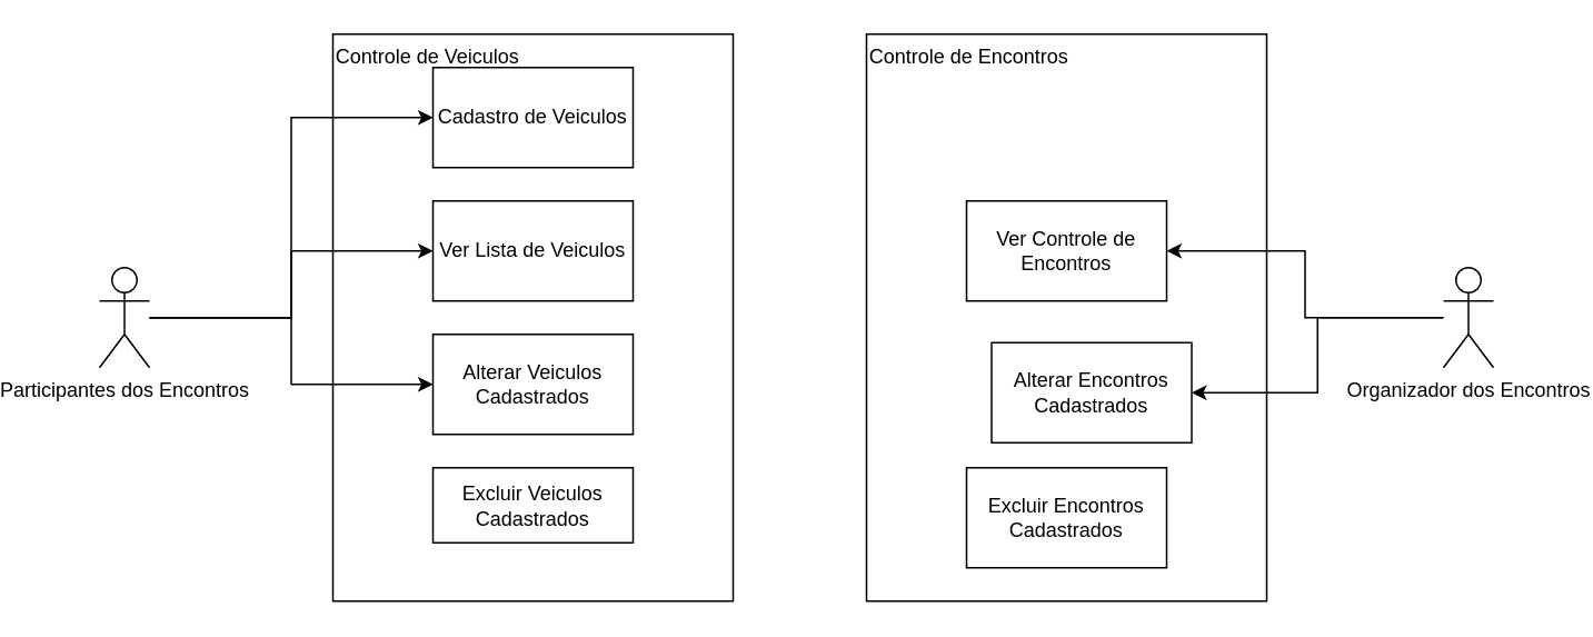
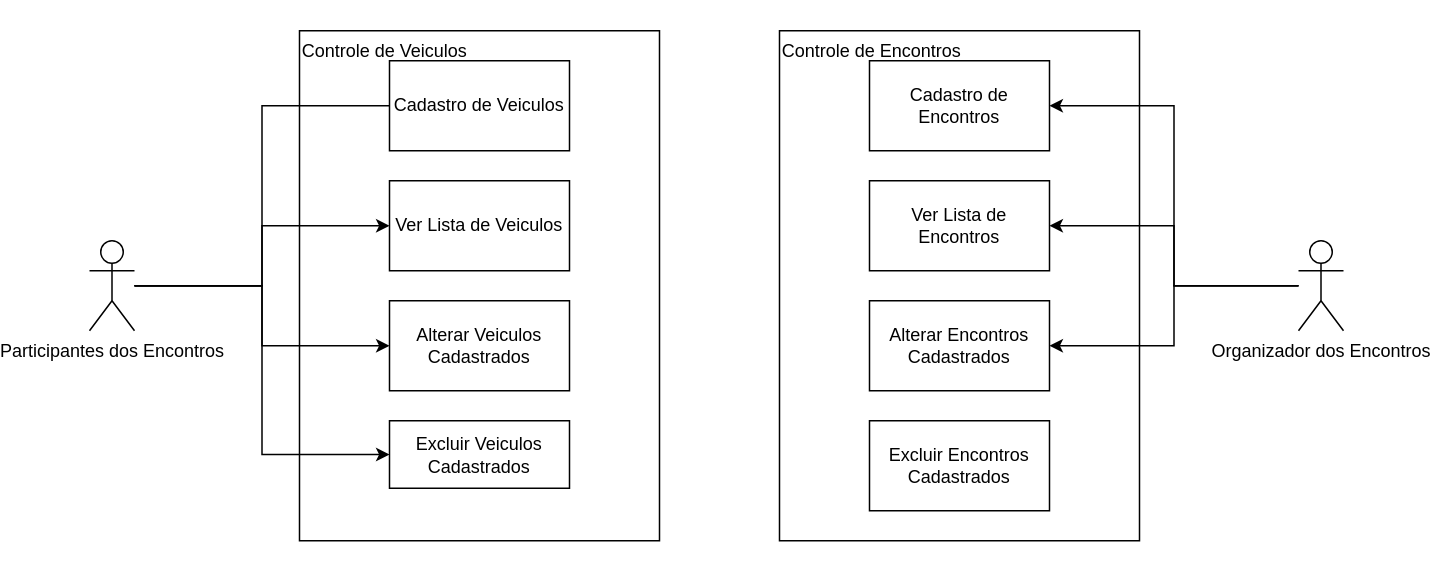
  <mxCell id="0" />
  <mxCell id="1" parent="0" />
- <mxCell id="2" style="edgeStyle=orthogonalEdgeStyle;rounded=0;orthogonalLoop=1;jettySize=auto;html=1;entryX=0;entryY=0.5;entryDx=0;entryDy=0;" edge="1" parent="1" source="7" target="8"><mxGeometry relative="1" as="geometry" /></mxCell>
+ <mxCell id="2" style="edgeStyle=orthogonalEdgeStyle;rounded=0;orthogonalLoop=1;jettySize=auto;html=1;entryX=0;entryY=0.5;entryDx=0;entryDy=0;endArrow=none;" edge="1" parent="1" source="7" target="8"><mxGeometry relative="1" as="geometry" /></mxCell>
  <mxCell id="3" style="edgeStyle=orthogonalEdgeStyle;rounded=0;orthogonalLoop=1;jettySize=auto;html=1;" edge="1" parent="1" source="7" target="9"><mxGeometry relative="1" as="geometry" /></mxCell>
  <mxCell id="4" style="edgeStyle=orthogonalEdgeStyle;rounded=0;orthogonalLoop=1;jettySize=auto;html=1;entryX=0;entryY=0.5;entryDx=0;entryDy=0;" edge="1" parent="1" source="7" target="10"><mxGeometry relative="1" as="geometry" /></mxCell>
  <mxCell id="5" value="Controle de Veiculos" style="rounded=0;whiteSpace=wrap;html=1;fillColor=none;align=left;verticalAlign=top;" vertex="1" parent="1"><mxGeometry x="160" y="20" width="240" height="340" as="geometry" /></mxCell>
+ <mxCell id="6" style="edgeStyle=orthogonalEdgeStyle;rounded=0;orthogonalLoop=1;jettySize=auto;html=1;entryX=0;entryY=0.5;entryDx=0;entryDy=0;" edge="1" parent="1" source="7" target="11"><mxGeometry relative="1" as="geometry" /></mxCell>
  <mxCell id="7" value="Participantes dos Encontros" style="shape=umlActor;verticalLabelPosition=bottom;verticalAlign=top;html=1;outlineConnect=0;" vertex="1" parent="1"><mxGeometry x="20" y="160" width="30" height="60" as="geometry" /></mxCell>
  <mxCell id="8" value="Cadastro de Veiculos" style="rounded=0;whiteSpace=wrap;html=1;" vertex="1" parent="1"><mxGeometry x="220" y="40" width="120" height="60" as="geometry" /></mxCell>
  <mxCell id="9" value="Ver Lista de Veiculos" style="rounded=0;whiteSpace=wrap;html=1;" vertex="1" parent="1"><mxGeometry x="220" y="120" width="120" height="60" as="geometry" /></mxCell>
  <mxCell id="10" value="Alterar Veiculos Cadastrados" style="rounded=0;whiteSpace=wrap;html=1;" vertex="1" parent="1"><mxGeometry x="220" y="200" width="120" height="60" as="geometry" /></mxCell>
  <mxCell id="11" value="Excluir Veiculos Cadastrados" style="rounded=0;whiteSpace=wrap;html=1;" vertex="1" parent="1"><mxGeometry x="220" y="280" width="120" height="45" as="geometry" /></mxCell>
+ <mxCell id="12" style="edgeStyle=orthogonalEdgeStyle;rounded=0;orthogonalLoop=1;jettySize=auto;html=1;entryX=1;entryY=0.5;entryDx=0;entryDy=0;" edge="1" source="16" target="17" parent="1"><mxGeometry relative="1" as="geometry" /></mxCell>
  <mxCell id="13" style="edgeStyle=orthogonalEdgeStyle;rounded=0;orthogonalLoop=1;jettySize=auto;html=1;" edge="1" source="16" target="18" parent="1"><mxGeometry relative="1" as="geometry" /></mxCell>
  <mxCell id="14" value="Controle de Encontros" style="rounded=0;whiteSpace=wrap;html=1;fillColor=none;align=left;verticalAlign=top;" vertex="1" parent="1"><mxGeometry x="480" y="20" width="240" height="340" as="geometry" /></mxCell>
  <mxCell id="15" style="edgeStyle=orthogonalEdgeStyle;rounded=0;orthogonalLoop=1;jettySize=auto;html=1;entryX=1;entryY=0.5;entryDx=0;entryDy=0;" edge="1" parent="1" source="16" target="19"><mxGeometry relative="1" as="geometry" /></mxCell>
  <mxCell id="16" value="Organizador dos Encontros" style="shape=umlActor;verticalLabelPosition=bottom;verticalAlign=top;html=1;outlineConnect=0;" vertex="1" parent="1"><mxGeometry x="826" y="160" width="30" height="60" as="geometry" /></mxCell>
- <mxCell id="18" value="Ver Controle de Encontros" style="rounded=0;whiteSpace=wrap;html=1;" vertex="1" parent="1"><mxGeometry x="540" y="120" width="120" height="60" as="geometry" /></mxCell>
- <mxCell id="19" value="Alterar Encontros&lt;br&gt;Cadastrados" style="rounded=0;whiteSpace=wrap;html=1;" vertex="1" parent="1"><mxGeometry x="555" y="205" width="120" height="60" as="geometry" /></mxCell>
+ <mxCell id="17" value="Cadastro de Encontros" style="rounded=0;whiteSpace=wrap;html=1;" vertex="1" parent="1"><mxGeometry x="540" y="40" width="120" height="60" as="geometry" /></mxCell>
+ <mxCell id="18" value="Ver Lista de Encontros" style="rounded=0;whiteSpace=wrap;html=1;" vertex="1" parent="1"><mxGeometry x="540" y="120" width="120" height="60" as="geometry" /></mxCell>
+ <mxCell id="19" value="Alterar Encontros&lt;br&gt;Cadastrados" style="rounded=0;whiteSpace=wrap;html=1;" vertex="1" parent="1"><mxGeometry x="540" y="200" width="120" height="60" as="geometry" /></mxCell>
  <mxCell id="20" value="Excluir Encontros Cadastrados" style="rounded=0;whiteSpace=wrap;html=1;" vertex="1" parent="1"><mxGeometry x="540" y="280" width="120" height="60" as="geometry" /></mxCell>
